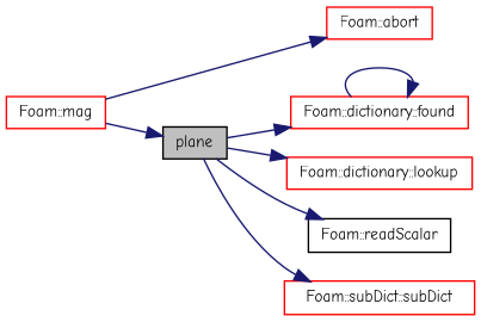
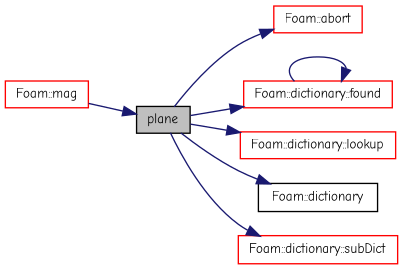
  digraph {
    fontname="Comic Neue"
    rankdir=LR
    node [color=red fontname="Comic Neue" fontsize=10 shape=record]
    edge [color=midnightblue fontname="Comic Neue" fontsize=10 labelfontname=Helvetica labelfontsize=10 style=solid]
    n1 [color=black fillcolor=grey75 fontcolor=black height=0.2 label=plane style=filled width=0.4]
    n2 [height=0.2 label="Foam::abort" width=0.4]
    n3 [height=0.2 label="Foam::dictionary::found" width=0.4]
    n4 [height=0.2 label="Foam::dictionary::lookup" width=0.4]
-   n5 [color=black height=0.2 label="Foam::readScalar" width=0.4]
-   n6 [height=0.2 label="Foam::subDict::subDict" width=0.4]
+   n5 [color=black height=0.2 label="Foam::dictionary" width=0.4]
+   n6 [height=0.2 label="Foam::dictionary::subDict" width=0.4]
    n7 [height=0.2 label="Foam::mag" width=0.4]
-   n7 -> n2
+   n1 -> n2
    n1 -> n3
    n1 -> n4
    n1 -> n5
    n1 -> n6
    n3 -> n3
    n7 -> n1
  }
